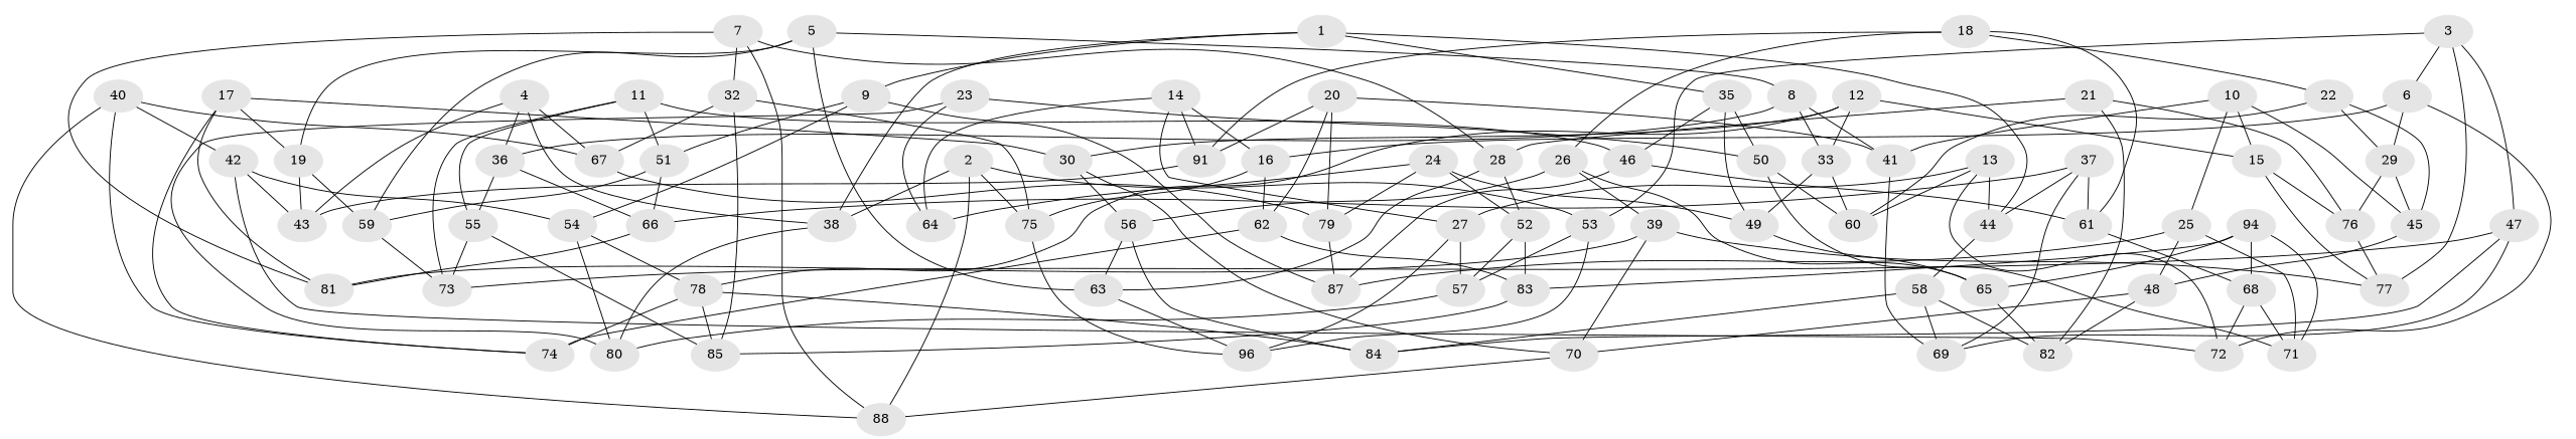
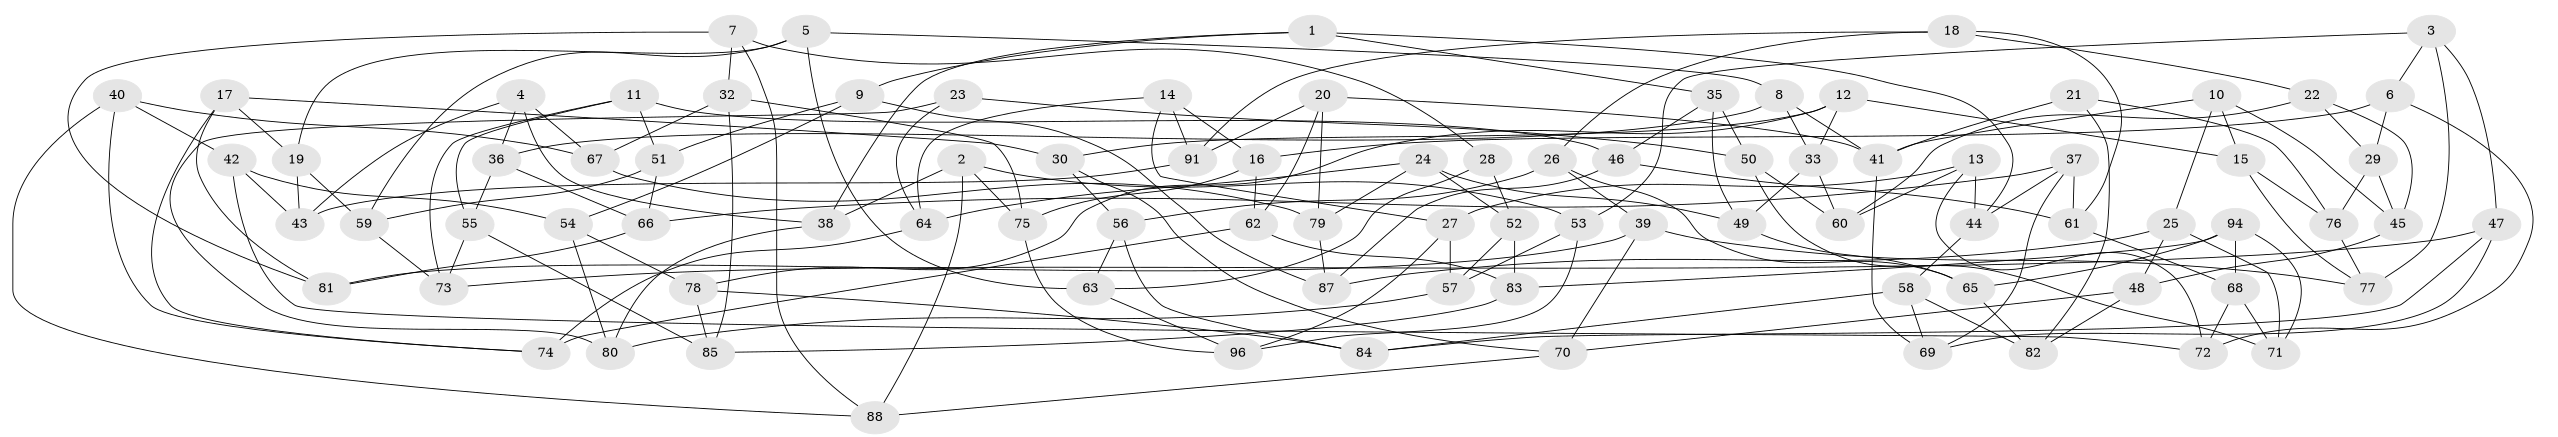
  graph {
    node [color=gray90 style=filled]
    1
    9
    35
    38
    44
    51
    54
    87
    46
    50
    49
    80
    58
    2
    53
    75
    88
    57
    n19 [label=96]
    3
    6
    47
    77
    16
    29
    72
    73
    69
    84
    4
    36
    43
    67
    55
    66
    79
    5
    8
    19
    59
    63
    33
    41
    62
    45
    76
    7
    28
    32
    81
    52
    85
    60
    78
    10
    15
    25
    48
    71
    11
    61
    12
    30
    56
    70
    13
    27
    14
    n69 [label=91]
    64
    74
    83
    17
    18
    22
    26
    39
    65
    68
    20
    21
    82
    23
    24
    n85 [label=94]
    37
    40
    42
    1 -- 9
    1 -- 35
    1 -- 38
    1 -- 44
    9 -- 51
    9 -- 54
    9 -- 87
    35 -- 46
    35 -- 50
    35 -- 49
    38 -- 80
    44 -- 58
    51 -- 66
    51 -- 59
    54 -- 80
    54 -- 78
    46 -- 87
    46 -- 61
    50 -- 60
    50 -- 71
    49 -- 65
    58 -- 69
    58 -- 84
    58 -- 82
    2 -- 38
    2 -- 53
    2 -- 75
    2 -- 88
    53 -- 57
    53 -- n19
    75 -- n19
    57 -- 80
    3 -- 53
    3 -- 6
    3 -- 47
    3 -- 77
    6 -- 16
    6 -- 29
    6 -- 72
    47 -- 73
    47 -- 69
    47 -- 84
    16 -- 75
    16 -- 62
    29 -- 45
    29 -- 76
    4 -- 38
    4 -- 36
    4 -- 43
    4 -- 67
    36 -- 55
    36 -- 66
    67 -- 79
    55 -- 73
    55 -- 85
    66 -- 81
    79 -- 87
    5 -- 8
    5 -- 19
    5 -- 59
    5 -- 63
    8 -- 36
    8 -- 33
    8 -- 41
    19 -- 43
    19 -- 59
    59 -- 73
    63 -- n19
    33 -- 49
    33 -- 60
    41 -- 69
    62 -- 74
    62 -- 83
    45 -- 48
    76 -- 77
    7 -- 88
    7 -- 28
    7 -- 32
    7 -- 81
    28 -- 63
    28 -- 52
    32 -- 75
    32 -- 67
    32 -- 85
    52 -- 57
    52 -- 83
    78 -- 84
    78 -- 85
    10 -- 41
    10 -- 45
    10 -- 15
    10 -- 25
    15 -- 77
    15 -- 76
    25 -- 87
    25 -- 48
    25 -- 71
    48 -- 70
    48 -- 82
    11 -- 51
    11 -- 46
    11 -- 73
    11 -- 55
    61 -- 68
    12 -- 33
    12 -- 78
    12 -- 15
    12 -- 30
    30 -- 56
    30 -- 70
    56 -- 84
    56 -- 63
    70 -- 88
    13 -- 44
    13 -- 72
    13 -- 60
    13 -- 27
    27 -- 57
    27 -- n19
    14 -- 16
    14 -- 27
    14 -- n69
    14 -- 64
    n69 -- 43
-   78 -- 74
+   64 -- 74
    83 -- 85
    17 -- 19
    17 -- 81
    17 -- 30
    17 -- 74
    18 -- 61
    18 -- n69
    18 -- 22
    18 -- 26
    22 -- 29
    22 -- 45
    22 -- 60
    26 -- 56
    26 -- 39
    26 -- 65
    39 -- 77
    39 -- 81
    39 -- 70
    65 -- 82
    68 -- 72
    68 -- 71
    20 -- 79
    20 -- 41
    20 -- 62
    20 -- n69
    21 -- 76
-   21 -- 28
+   21 -- 41
    21 -- 82
    23 -- 50
    23 -- 80
    23 -- 64
    24 -- 49
    24 -- 79
    24 -- 52
    24 -- 64
    n85 -- 71
    n85 -- 83
    n85 -- 65
    n85 -- 68
    37 -- 44
    37 -- 69
    37 -- 66
    37 -- 61
    40 -- 88
    40 -- 67
    40 -- 74
    40 -- 42
    42 -- 54
    42 -- 72
    42 -- 43
  }
